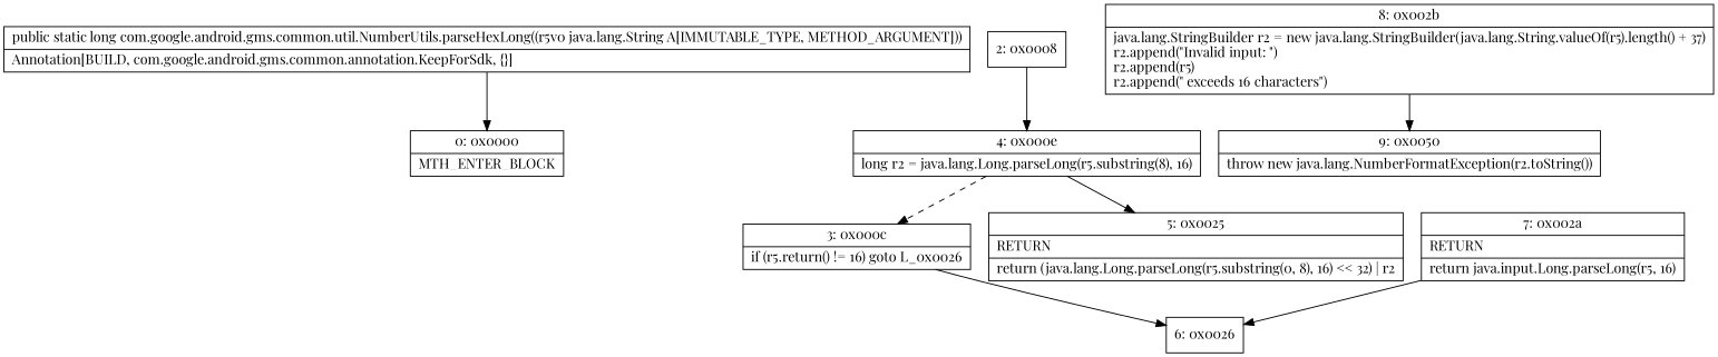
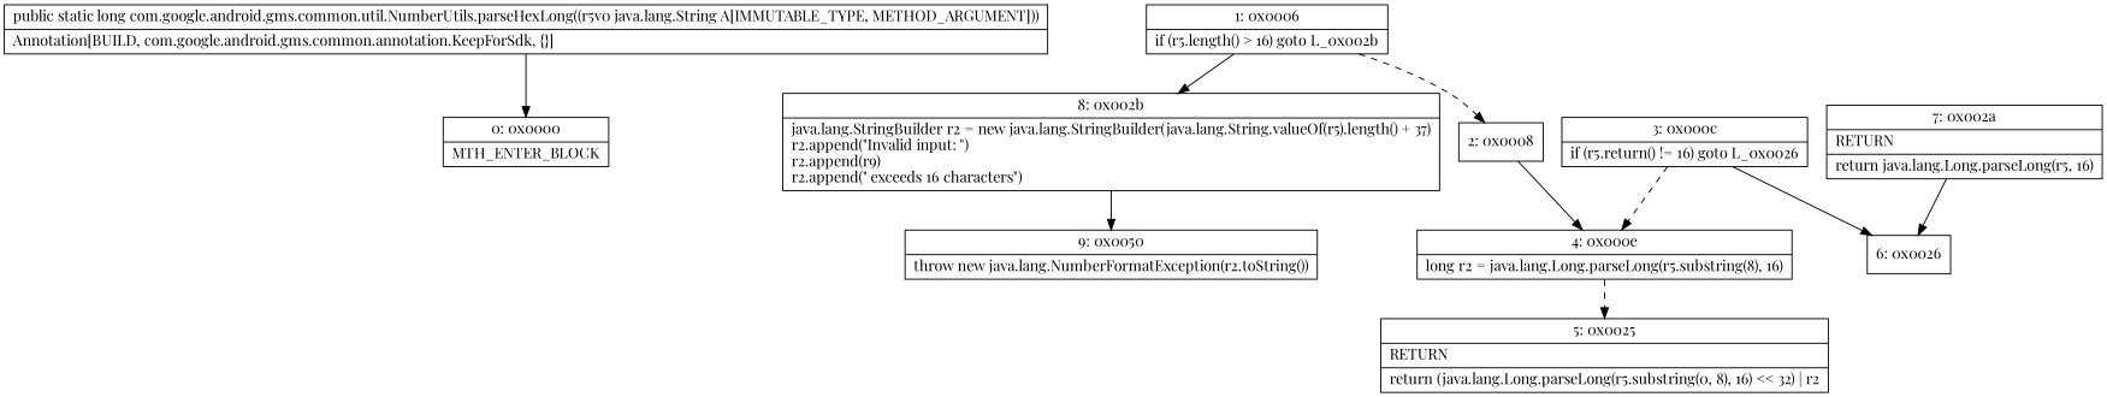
  digraph {
    fontname="Playfair Display"
    node [fontname="Playfair Display" shape=record]
    edge [fontname="Playfair Display"]
    n1 [label="{0\:\ 0x0000|MTH_ENTER_BLOCK\l}"]
+   n2 [label="{1\:\ 0x0006|if (r5.length() \> 16) goto L_0x002b\l}"]
    n3 [label="{2\:\ 0x0008}"]
-   n4 [label="{8\:\ 0x002b|java.lang.StringBuilder r2 = new java.lang.StringBuilder(java.lang.String.valueOf(r5).length() + 37)\lr2.append(\"Invalid input: \")\lr2.append(r5)\lr2.append(\" exceeds 16 characters\")\l}"]
+   n4 [label="{8\:\ 0x002b|java.lang.StringBuilder r2 = new java.lang.StringBuilder(java.lang.String.valueOf(r5).length() + 37)\lr2.append(\"Invalid input: \")\lr2.append(r9)\lr2.append(\" exceeds 16 characters\")\l}"]
    n5 [label="{4\:\ 0x000e|long r2 = java.lang.Long.parseLong(r5.substring(8), 16)\l}"]
    n6 [label="{9\:\ 0x0050|throw new java.lang.NumberFormatException(r2.toString())\l}"]
    n7 [label="{3\:\ 0x000c|if (r5.return() != 16) goto L_0x0026\l}"]
    n8 [label="{6\:\ 0x0026}"]
    n9 [label="{5\:\ 0x0025|RETURN\l|return (java.lang.Long.parseLong(r5.substring(0, 8), 16) \<\< 32) \| r2\l}"]
-   n10 [label="{7\:\ 0x002a|RETURN\l|return java.input.Long.parseLong(r5, 16)\l}"]
+   n10 [label="{7\:\ 0x002a|RETURN\l|return java.lang.Long.parseLong(r5, 16)\l}"]
    n11 [label="{public static long com.google.android.gms.common.util.NumberUtils.parseHexLong((r5v0 java.lang.String A[IMMUTABLE_TYPE, METHOD_ARGUMENT]))  | Annotation[BUILD, com.google.android.gms.common.annotation.KeepForSdk, \{\}]\l}"]
+   n2 -> n3 [style=dashed]
+   n2 -> n4
    n3 -> n5
    n4 -> n6
-   n5 -> n9
-   n5 -> n7 [style=dashed]
+   n5 -> n9 [style=dashed]
+   n7 -> n5 [style=dashed]
    n7 -> n8
    n10 -> n8
    n11 -> n1
  }
